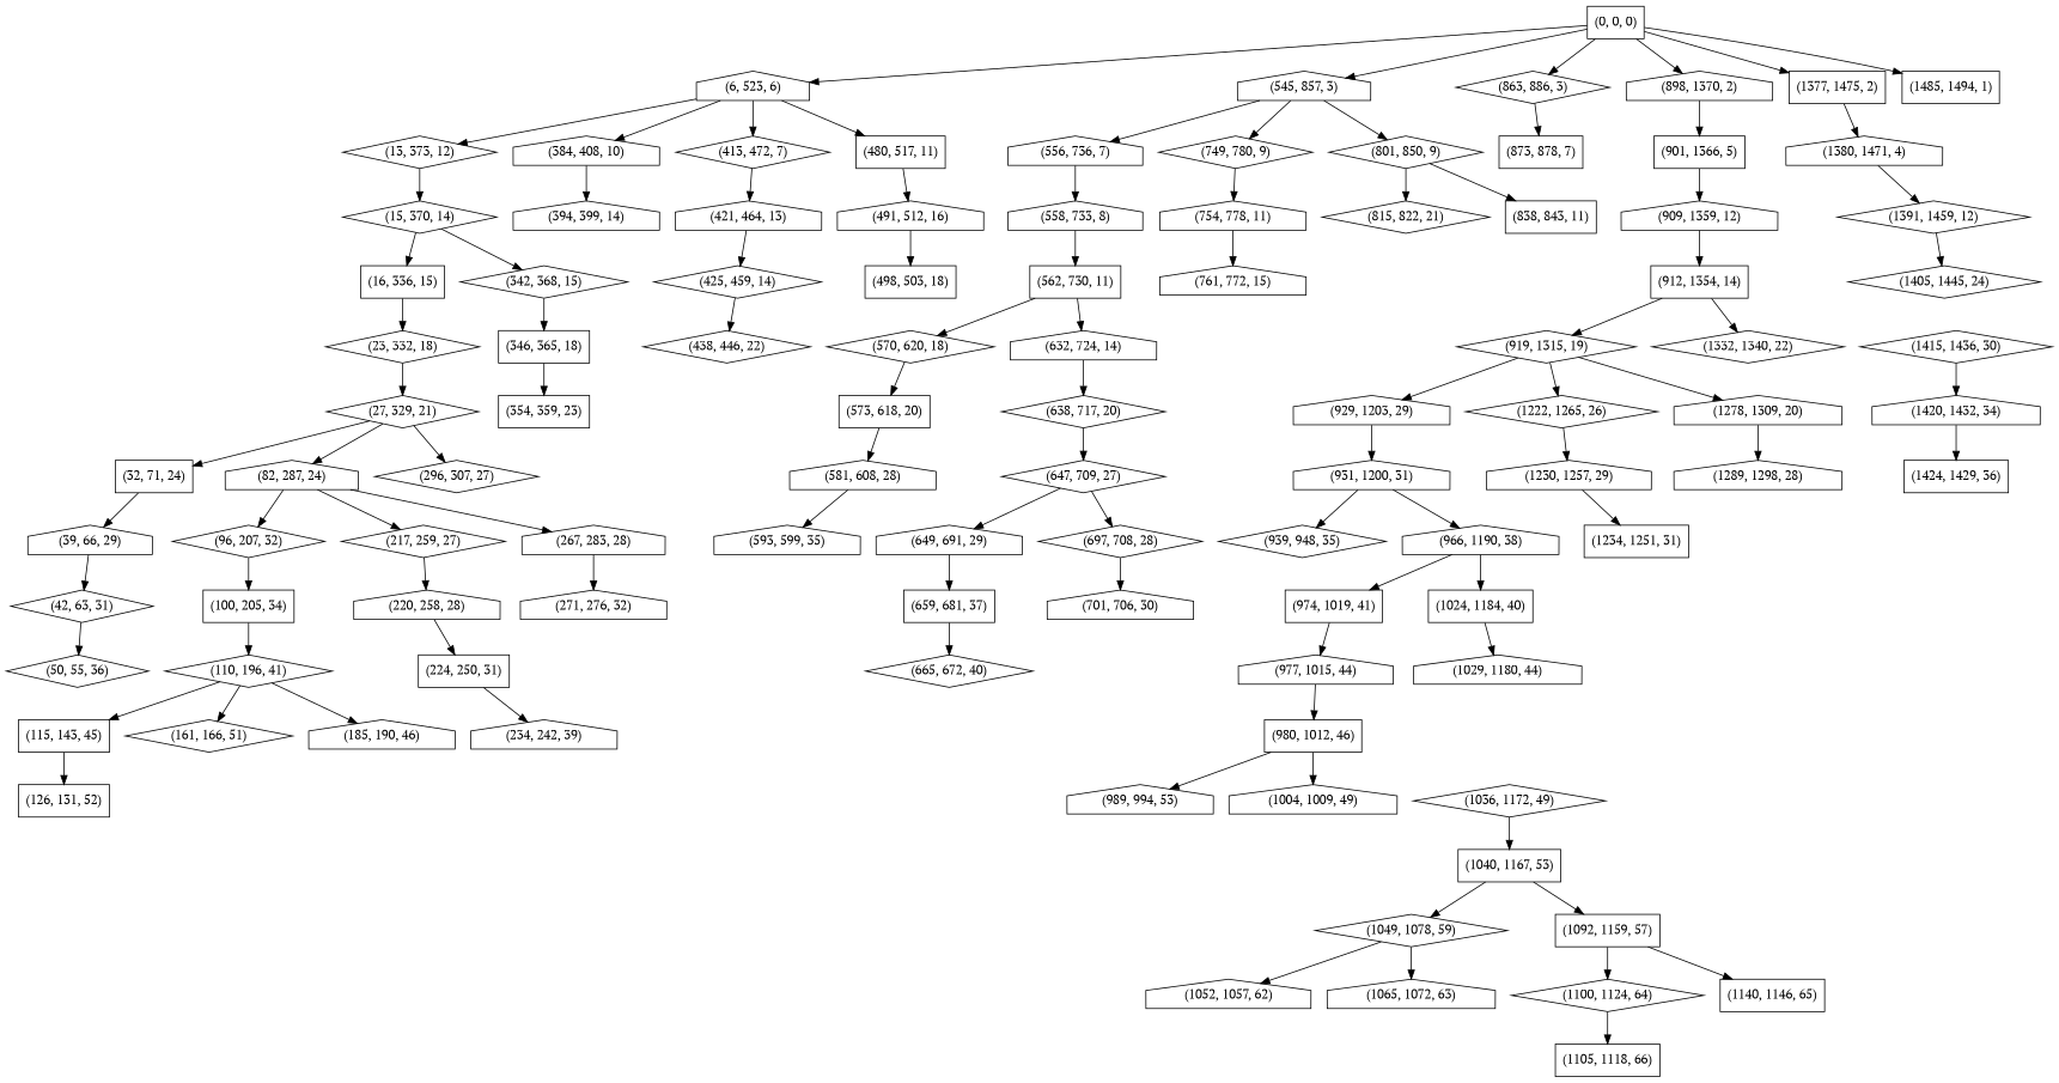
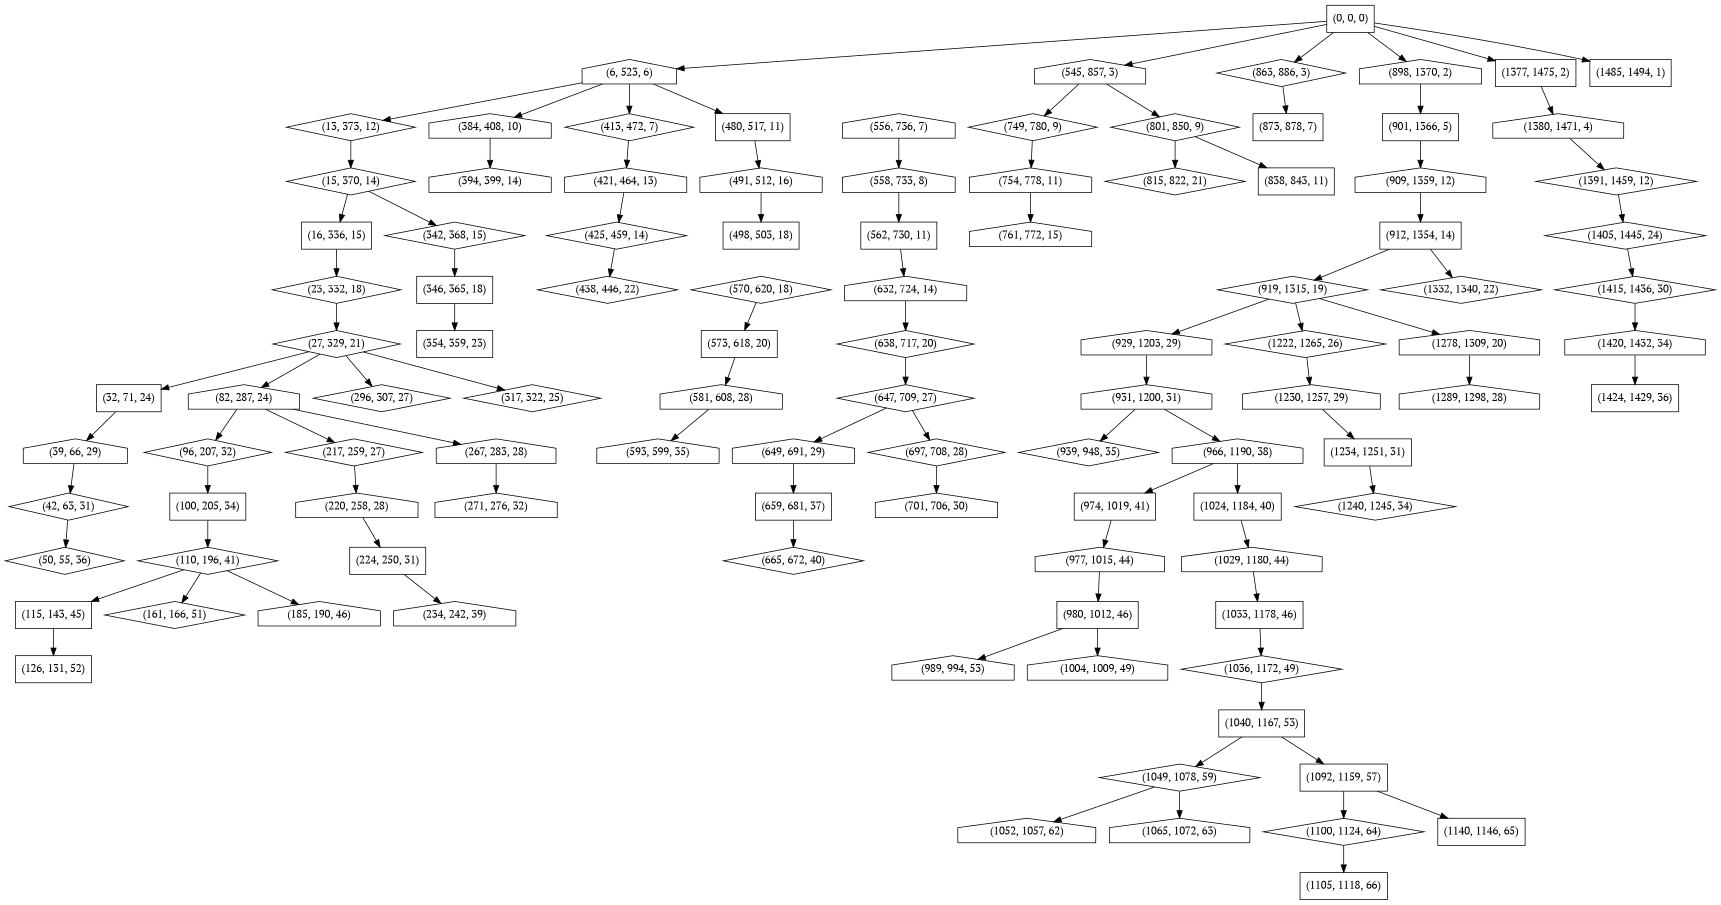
  digraph {
    fontname="PT Serif"
    node [fontname="PT Serif" shape=house]
    edge [fontname="PT Serif"]
    "(0, 0, 0)" [shape=box]
    "(6, 523, 6)"
    "(545, 857, 3)"
    "(863, 886, 3)" [shape=diamond]
    "(898, 1370, 2)"
    "(1377, 1475, 2)" [shape=box]
    "(1485, 1494, 1)" [shape=box]
    "(13, 373, 12)" [shape=diamond]
    "(384, 408, 10)"
    "(413, 472, 7)" [shape=diamond]
    "(480, 517, 11)" [shape=box]
    "(556, 736, 7)"
    "(749, 780, 9)" [shape=diamond]
    "(801, 850, 9)" [shape=diamond]
    "(873, 878, 7)" [shape=box]
    "(901, 1366, 5)" [shape=box]
    "(1380, 1471, 4)"
    "(15, 370, 14)" [shape=diamond]
    "(394, 399, 14)"
    "(421, 464, 13)"
    "(491, 512, 16)"
    "(16, 336, 15)" [shape=box]
    "(342, 368, 15)" [shape=diamond]
    "(23, 332, 18)" [shape=diamond]
    "(346, 365, 18)" [shape=box]
    "(27, 329, 21)" [shape=diamond]
    "(32, 71, 24)" [shape=box]
    "(82, 287, 24)"
    "(296, 307, 27)" [shape=diamond]
+   "(317, 322, 25)" [shape=diamond]
    "(39, 66, 29)"
    "(96, 207, 32)" [shape=diamond]
    "(217, 259, 27)" [shape=diamond]
    "(267, 283, 28)"
    "(42, 63, 31)" [shape=diamond]
    "(50, 55, 36)" [shape=diamond]
    "(100, 205, 34)" [shape=box]
    "(220, 258, 28)"
    "(271, 276, 32)"
    "(110, 196, 41)" [shape=diamond]
    "(115, 143, 45)" [shape=box]
    "(161, 166, 51)" [shape=diamond]
    "(185, 190, 46)"
    "(126, 131, 52)" [shape=box]
    "(224, 250, 31)" [shape=box]
    "(234, 242, 39)"
    "(354, 359, 23)" [shape=box]
    "(425, 459, 14)" [shape=diamond]
    "(438, 446, 22)" [shape=diamond]
    "(498, 503, 18)" [shape=box]
    "(558, 733, 8)"
    "(754, 778, 11)"
    "(815, 822, 21)" [shape=diamond]
    "(838, 843, 11)" [shape=box]
    "(562, 730, 11)" [shape=box]
    "(570, 620, 18)" [shape=diamond]
    "(632, 724, 14)"
    "(573, 618, 20)" [shape=box]
    "(638, 717, 20)" [shape=diamond]
    "(581, 608, 28)"
    "(593, 599, 35)"
    "(647, 709, 27)" [shape=diamond]
    "(649, 691, 29)"
    "(697, 708, 28)" [shape=diamond]
    "(659, 681, 37)" [shape=box]
    "(701, 706, 30)"
    "(665, 672, 40)" [shape=diamond]
    n68 [label="(761, 772, 15)"]
    "(909, 1359, 12)"
    "(912, 1354, 14)" [shape=box]
    "(919, 1315, 19)" [shape=diamond]
    "(1332, 1340, 22)" [shape=diamond]
    "(929, 1203, 29)"
    "(1222, 1265, 26)" [shape=diamond]
    "(1278, 1309, 20)"
    "(931, 1200, 31)"
    "(1230, 1257, 29)"
    "(1289, 1298, 28)"
    "(939, 948, 35)" [shape=diamond]
    "(966, 1190, 38)"
    "(974, 1019, 41)" [shape=box]
    "(1024, 1184, 40)" [shape=box]
    "(977, 1015, 44)"
    "(1029, 1180, 44)"
    "(980, 1012, 46)" [shape=box]
    "(989, 994, 53)"
    "(1004, 1009, 49)"
+   "(1033, 1178, 46)" [shape=box]
    "(1036, 1172, 49)" [shape=diamond]
    "(1040, 1167, 53)" [shape=box]
    "(1049, 1078, 59)" [shape=diamond]
    "(1092, 1159, 57)" [shape=box]
    "(1052, 1057, 62)"
    "(1065, 1072, 63)"
    "(1100, 1124, 64)" [shape=diamond]
    "(1140, 1146, 65)" [shape=box]
    "(1105, 1118, 66)" [shape=box]
    "(1234, 1251, 31)" [shape=box]
+   "(1240, 1245, 34)" [shape=diamond]
    "(1391, 1459, 12)" [shape=diamond]
    "(1405, 1445, 24)" [shape=diamond]
    "(1415, 1436, 30)" [shape=diamond]
    "(1420, 1432, 34)"
    "(1424, 1429, 36)" [shape=box]
    "(0, 0, 0)" -> "(6, 523, 6)"
    "(0, 0, 0)" -> "(545, 857, 3)"
    "(0, 0, 0)" -> "(863, 886, 3)"
    "(0, 0, 0)" -> "(898, 1370, 2)"
    "(0, 0, 0)" -> "(1377, 1475, 2)"
    "(0, 0, 0)" -> "(1485, 1494, 1)"
    "(6, 523, 6)" -> "(13, 373, 12)"
    "(6, 523, 6)" -> "(384, 408, 10)"
    "(6, 523, 6)" -> "(413, 472, 7)"
    "(6, 523, 6)" -> "(480, 517, 11)"
-   "(545, 857, 3)" -> "(556, 736, 7)"
    "(545, 857, 3)" -> "(749, 780, 9)"
    "(545, 857, 3)" -> "(801, 850, 9)"
    "(863, 886, 3)" -> "(873, 878, 7)"
    "(898, 1370, 2)" -> "(901, 1366, 5)"
    "(1377, 1475, 2)" -> "(1380, 1471, 4)"
    "(13, 373, 12)" -> "(15, 370, 14)"
    "(384, 408, 10)" -> "(394, 399, 14)"
    "(413, 472, 7)" -> "(421, 464, 13)"
    "(480, 517, 11)" -> "(491, 512, 16)"
    "(556, 736, 7)" -> "(558, 733, 8)"
    "(749, 780, 9)" -> "(754, 778, 11)"
    "(801, 850, 9)" -> "(815, 822, 21)"
    "(801, 850, 9)" -> "(838, 843, 11)"
    "(901, 1366, 5)" -> "(909, 1359, 12)"
    "(1380, 1471, 4)" -> "(1391, 1459, 12)"
    "(15, 370, 14)" -> "(16, 336, 15)"
    "(15, 370, 14)" -> "(342, 368, 15)"
    "(421, 464, 13)" -> "(425, 459, 14)"
    "(491, 512, 16)" -> "(498, 503, 18)"
    "(16, 336, 15)" -> "(23, 332, 18)"
    "(342, 368, 15)" -> "(346, 365, 18)"
    "(23, 332, 18)" -> "(27, 329, 21)"
    "(346, 365, 18)" -> "(354, 359, 23)"
    "(27, 329, 21)" -> "(32, 71, 24)"
    "(27, 329, 21)" -> "(82, 287, 24)"
    "(27, 329, 21)" -> "(296, 307, 27)"
+   "(27, 329, 21)" -> "(317, 322, 25)"
    "(32, 71, 24)" -> "(39, 66, 29)"
    "(82, 287, 24)" -> "(96, 207, 32)"
    "(82, 287, 24)" -> "(217, 259, 27)"
    "(82, 287, 24)" -> "(267, 283, 28)"
    "(39, 66, 29)" -> "(42, 63, 31)"
    "(96, 207, 32)" -> "(100, 205, 34)"
    "(217, 259, 27)" -> "(220, 258, 28)"
    "(267, 283, 28)" -> "(271, 276, 32)"
    "(42, 63, 31)" -> "(50, 55, 36)"
    "(100, 205, 34)" -> "(110, 196, 41)"
    "(220, 258, 28)" -> "(224, 250, 31)"
    "(110, 196, 41)" -> "(115, 143, 45)"
    "(110, 196, 41)" -> "(161, 166, 51)"
    "(110, 196, 41)" -> "(185, 190, 46)"
    "(115, 143, 45)" -> "(126, 131, 52)"
    "(224, 250, 31)" -> "(234, 242, 39)"
    "(425, 459, 14)" -> "(438, 446, 22)"
    "(558, 733, 8)" -> "(562, 730, 11)"
    "(754, 778, 11)" -> n68
-   "(562, 730, 11)" -> "(570, 620, 18)"
    "(562, 730, 11)" -> "(632, 724, 14)"
    "(570, 620, 18)" -> "(573, 618, 20)"
    "(632, 724, 14)" -> "(638, 717, 20)"
    "(573, 618, 20)" -> "(581, 608, 28)"
    "(638, 717, 20)" -> "(647, 709, 27)"
    "(581, 608, 28)" -> "(593, 599, 35)"
    "(647, 709, 27)" -> "(649, 691, 29)"
    "(647, 709, 27)" -> "(697, 708, 28)"
    "(649, 691, 29)" -> "(659, 681, 37)"
    "(697, 708, 28)" -> "(701, 706, 30)"
    "(659, 681, 37)" -> "(665, 672, 40)"
    "(909, 1359, 12)" -> "(912, 1354, 14)"
    "(912, 1354, 14)" -> "(919, 1315, 19)"
    "(912, 1354, 14)" -> "(1332, 1340, 22)"
    "(919, 1315, 19)" -> "(929, 1203, 29)"
    "(919, 1315, 19)" -> "(1222, 1265, 26)"
    "(919, 1315, 19)" -> "(1278, 1309, 20)"
    "(929, 1203, 29)" -> "(931, 1200, 31)"
    "(1222, 1265, 26)" -> "(1230, 1257, 29)"
    "(1278, 1309, 20)" -> "(1289, 1298, 28)"
    "(931, 1200, 31)" -> "(939, 948, 35)"
    "(931, 1200, 31)" -> "(966, 1190, 38)"
    "(1230, 1257, 29)" -> "(1234, 1251, 31)"
    "(966, 1190, 38)" -> "(974, 1019, 41)"
    "(966, 1190, 38)" -> "(1024, 1184, 40)"
    "(974, 1019, 41)" -> "(977, 1015, 44)"
    "(1024, 1184, 40)" -> "(1029, 1180, 44)"
    "(977, 1015, 44)" -> "(980, 1012, 46)"
+   "(1029, 1180, 44)" -> "(1033, 1178, 46)"
    "(980, 1012, 46)" -> "(989, 994, 53)"
    "(980, 1012, 46)" -> "(1004, 1009, 49)"
+   "(1033, 1178, 46)" -> "(1036, 1172, 49)"
    "(1036, 1172, 49)" -> "(1040, 1167, 53)"
    "(1040, 1167, 53)" -> "(1049, 1078, 59)"
    "(1040, 1167, 53)" -> "(1092, 1159, 57)"
    "(1049, 1078, 59)" -> "(1052, 1057, 62)"
    "(1049, 1078, 59)" -> "(1065, 1072, 63)"
    "(1092, 1159, 57)" -> "(1100, 1124, 64)"
    "(1092, 1159, 57)" -> "(1140, 1146, 65)"
    "(1100, 1124, 64)" -> "(1105, 1118, 66)"
+   "(1234, 1251, 31)" -> "(1240, 1245, 34)"
    "(1391, 1459, 12)" -> "(1405, 1445, 24)"
+   "(1405, 1445, 24)" -> "(1415, 1436, 30)"
    "(1415, 1436, 30)" -> "(1420, 1432, 34)"
    "(1420, 1432, 34)" -> "(1424, 1429, 36)"
  }
